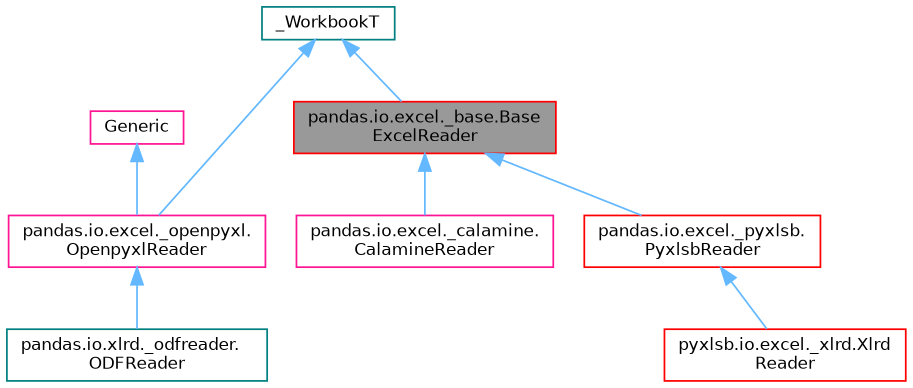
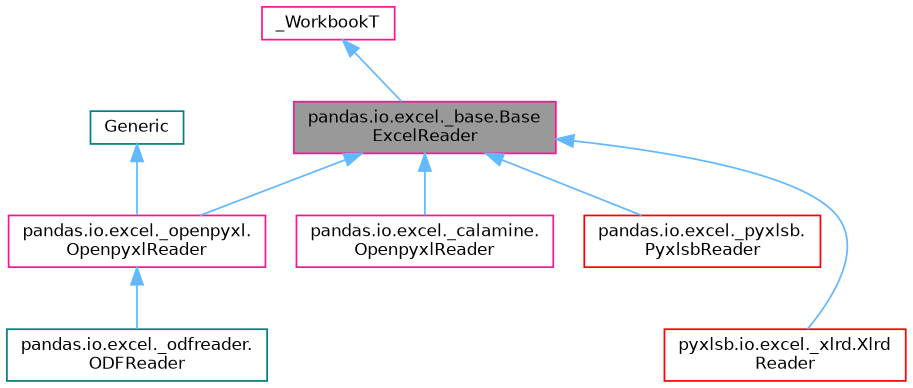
  digraph {
    rankdir=TB
    node [color=red fillcolor=white fontname=Helvetica fontsize=10 shape=box style=filled]
    edge [color=steelblue1 dir=back fontname=Helvetica fontsize=10 labelfontname=Helvetica labelfontsize=10 style=solid]
-   n1 [fillcolor=grey60 fontcolor=black height=0.2 label="pandas.io.excel._base.Base\lExcelReader" width=0.4]
-   n2 [color=deeppink height=0.2 label="pandas.io.excel._calamine.\lCalamineReader" width=0.4]
+   n1 [color=deeppink fillcolor=grey60 fontcolor=black height=0.2 label="pandas.io.excel._base.Base\lExcelReader" width=0.4]
+   n2 [color=deeppink height=0.2 label="pandas.io.excel._calamine.\lOpenpyxlReader" width=0.4]
    n3 [color=deeppink height=0.2 label="pandas.io.excel._openpyxl.\lOpenpyxlReader" width=0.4]
    n4 [height=0.2 label="pandas.io.excel._pyxlsb.\lPyxlsbReader" width=0.4]
    n5 [height=0.2 label="pyxlsb.io.excel._xlrd.Xlrd\lReader" width=0.4]
-   n6 [color=teal height=0.2 label="pandas.io.xlrd._odfreader.\lODFReader" width=0.4]
-   n7 [color=deeppink height=0.2 label=Generic width=0.4]
-   n8 [color=teal height=0.2 label=_WorkbookT width=0.4]
+   n6 [color=teal height=0.2 label="pandas.io.excel._odfreader.\lODFReader" width=0.4]
+   n7 [color=teal height=0.2 label=Generic width=0.4]
+   n8 [color=deeppink height=0.2 label=_WorkbookT width=0.4]
    n1 -> n2
-   n8 -> n3
+   n1 -> n3
    n1 -> n4
-   n4 -> n5
+   n1 -> n5
    n3 -> n6
    n7 -> n3
    n8 -> n1
  }
